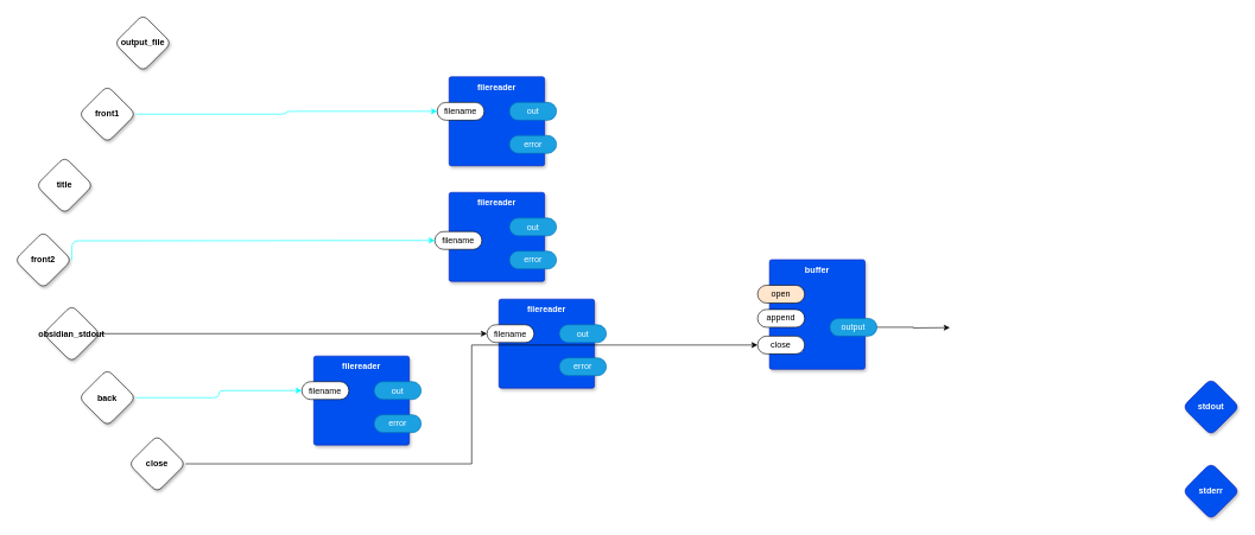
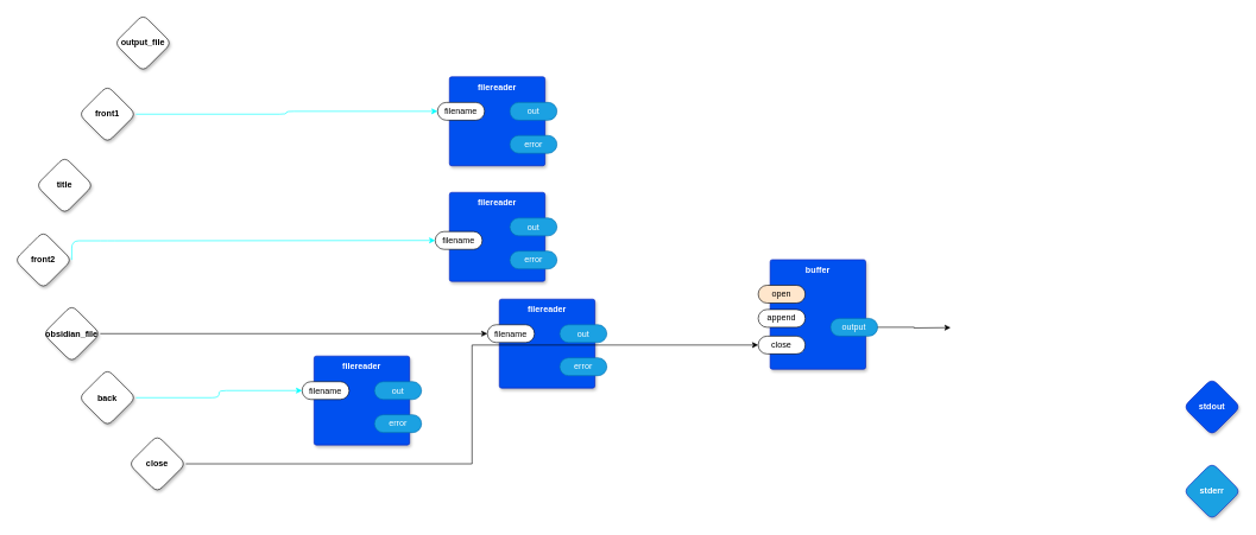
  <mxCell id="0" />
  <mxCell id="1" parent="0" />
  <mxCell id="2" value="filereader" style="rounded=1;whiteSpace=wrap;html=1;sketch=0;container=1;recursiveResize=0;verticalAlign=top;arcSize=6;fontStyle=1;autosize=0;points=[];absoluteArcSize=1;shadow=1;strokeColor=#001DBC;fillColor=#0050ef;fontColor=#ffffff;" vertex="1" parent="1"><mxGeometry x="700" y="420" width="134" height="125" as="geometry"><mxRectangle x="-98" y="-1230" width="99" height="26" as="alternateBounds" /></mxGeometry></mxCell>
  <mxCell id="3" value="filename" style="rounded=1;whiteSpace=wrap;html=1;sketch=0;points=[[0,0.5,0,0,0],[1,0.5,0,0,0]];arcSize=50;" vertex="1" parent="2"><mxGeometry x="-16.75" y="36" width="66" height="25" as="geometry" /></mxCell>
  <mxCell id="4" value="out" style="rounded=1;whiteSpace=wrap;html=1;sketch=0;points=[[0,0.5,0,0,0],[1,0.5,0,0,0]];fillColor=#1ba1e2;fontColor=#ffffff;strokeColor=#006EAF;arcSize=50;" vertex="1" parent="2"><mxGeometry x="84.75" y="36" width="66" height="25" as="geometry" /></mxCell>
  <mxCell id="5" value="error" style="rounded=1;whiteSpace=wrap;html=1;sketch=0;points=[[0,0.5,0,0,0],[1,0.5,0,0,0]];fillColor=#1ba1e2;fontColor=#ffffff;strokeColor=#006EAF;arcSize=50;" vertex="1" parent="2"><mxGeometry x="84.75" y="82.5" width="66" height="25" as="geometry" /></mxCell>
  <mxCell id="6" value="stdout" style="rhombus;whiteSpace=wrap;html=1;rounded=1;fillColor=#0050ef;fontColor=#ffffff;strokeColor=#001DBC;fontStyle=1;glass=0;sketch=0;fontSize=12;points=[[0,0.5,0,0,0],[0.5,0,0,0,0],[0.5,1,0,0,0],[1,0.5,0,0,0]];shadow=1;" vertex="1" parent="1"><mxGeometry x="1660" y="531.5" width="80" height="80" as="geometry" /></mxCell>
  <mxCell id="7" value="buffer" style="rounded=1;whiteSpace=wrap;html=1;sketch=0;container=1;recursiveResize=0;verticalAlign=top;arcSize=6;fontStyle=1;autosize=0;points=[];absoluteArcSize=1;shadow=1;strokeColor=#001DBC;fillColor=#0050ef;fontColor=#ffffff;" vertex="1" parent="1"><mxGeometry x="1080" y="364.5" width="134" height="154" as="geometry"><mxRectangle x="-98" y="-1230" width="99" height="26" as="alternateBounds" /></mxGeometry></mxCell>
  <mxCell id="8" value="open" style="rounded=1;whiteSpace=wrap;html=1;sketch=0;points=[[0,0.5,0,0,0],[1,0.5,0,0,0]];arcSize=50;fillColor=#ffe6cc;" vertex="1" parent="7"><mxGeometry x="-16.75" y="36" width="66" height="25" as="geometry" /></mxCell>
  <mxCell id="9" value="output" style="rounded=1;whiteSpace=wrap;html=1;sketch=0;points=[[0,0.5,0,0,0],[1,0.5,0,0,0]];fillColor=#1ba1e2;fontColor=#ffffff;strokeColor=#006EAF;arcSize=50;" vertex="1" parent="7"><mxGeometry x="84.75" y="82.5" width="66" height="25" as="geometry" /></mxCell>
  <mxCell id="10" value="close" style="rounded=1;whiteSpace=wrap;html=1;sketch=0;points=[[0,0.5,0,0,0],[1,0.5,0,0,0]];arcSize=50;" vertex="1" parent="7"><mxGeometry x="-16.75" y="107.5" width="66" height="25" as="geometry" /></mxCell>
  <mxCell id="11" value="append" style="rounded=1;whiteSpace=wrap;html=1;sketch=0;points=[[0,0.5,0,0,0],[1,0.5,0,0,0]];arcSize=50;" vertex="1" parent="7"><mxGeometry x="-16.75" y="70" width="66" height="25" as="geometry" /></mxCell>
  <mxCell id="12" value="filereader" style="rounded=1;whiteSpace=wrap;html=1;sketch=0;container=1;recursiveResize=0;verticalAlign=top;arcSize=6;fontStyle=1;autosize=0;points=[];absoluteArcSize=1;shadow=1;strokeColor=#001DBC;fillColor=#0050ef;fontColor=#ffffff;" vertex="1" parent="1"><mxGeometry x="440" y="500" width="134" height="125" as="geometry"><mxRectangle x="-98" y="-1230" width="99" height="26" as="alternateBounds" /></mxGeometry></mxCell>
  <mxCell id="13" value="filename" style="rounded=1;whiteSpace=wrap;html=1;sketch=0;points=[[0,0.5,0,0,0],[1,0.5,0,0,0]];arcSize=50;" vertex="1" parent="12"><mxGeometry x="-16.75" y="36" width="66" height="25" as="geometry" /></mxCell>
  <mxCell id="14" value="out" style="rounded=1;whiteSpace=wrap;html=1;sketch=0;points=[[0,0.5,0,0,0],[1,0.5,0,0,0]];fillColor=#1ba1e2;fontColor=#ffffff;strokeColor=#006EAF;arcSize=50;" vertex="1" parent="12"><mxGeometry x="84.75" y="36" width="66" height="25" as="geometry" /></mxCell>
  <mxCell id="15" value="error" style="rounded=1;whiteSpace=wrap;html=1;sketch=0;points=[[0,0.5,0,0,0],[1,0.5,0,0,0]];fillColor=#1ba1e2;fontColor=#ffffff;strokeColor=#006EAF;arcSize=50;" vertex="1" parent="12"><mxGeometry x="84.75" y="82.5" width="66" height="25" as="geometry" /></mxCell>
  <mxCell id="16" value="filereader" style="rounded=1;whiteSpace=wrap;html=1;sketch=0;container=1;recursiveResize=0;verticalAlign=top;arcSize=6;fontStyle=1;autosize=0;points=[];absoluteArcSize=1;shadow=1;strokeColor=#001DBC;fillColor=#0050ef;fontColor=#ffffff;" vertex="1" parent="1"><mxGeometry x="630" y="107.5" width="134" height="125" as="geometry"><mxRectangle x="-98" y="-1230" width="99" height="26" as="alternateBounds" /></mxGeometry></mxCell>
  <mxCell id="17" value="filename" style="rounded=1;whiteSpace=wrap;html=1;sketch=0;points=[[0,0.5,0,0,0],[1,0.5,0,0,0]];arcSize=50;" vertex="1" parent="16"><mxGeometry x="-16.75" y="36" width="66" height="25" as="geometry" /></mxCell>
  <mxCell id="18" value="out" style="rounded=1;whiteSpace=wrap;html=1;sketch=0;points=[[0,0.5,0,0,0],[1,0.5,0,0,0]];fillColor=#1ba1e2;fontColor=#ffffff;strokeColor=#006EAF;arcSize=50;" vertex="1" parent="16"><mxGeometry x="84.75" y="36" width="66" height="25" as="geometry" /></mxCell>
  <mxCell id="19" value="error" style="rounded=1;whiteSpace=wrap;html=1;sketch=0;points=[[0,0.5,0,0,0],[1,0.5,0,0,0]];fillColor=#1ba1e2;fontColor=#ffffff;strokeColor=#006EAF;arcSize=50;" vertex="1" parent="16"><mxGeometry x="84.75" y="82.5" width="66" height="25" as="geometry" /></mxCell>
- <mxCell id="20" value="stderr" style="rhombus;whiteSpace=wrap;html=1;rounded=1;fillColor=#0050ef;fontColor=#ffffff;strokeColor=#001DBC;fontStyle=1;glass=0;sketch=0;fontSize=12;points=[[0,0.5,0,0,0],[0.5,0,0,0,0],[0.5,1,0,0,0],[1,0.5,0,0,0]];shadow=1;" vertex="1" parent="1"><mxGeometry x="1660" y="650" width="80" height="80" as="geometry" /></mxCell>
+ <mxCell id="20" value="stderr" style="rhombus;whiteSpace=wrap;html=1;rounded=1;fillColor=#1ba1e2;fontColor=#ffffff;strokeColor=#001DBC;fontStyle=1;glass=0;sketch=0;fontSize=12;points=[[0,0.5,0,0,0],[0.5,0,0,0,0],[0.5,1,0,0,0],[1,0.5,0,0,0]];shadow=1;" vertex="1" parent="1"><mxGeometry x="1660" y="650" width="80" height="80" as="geometry" /></mxCell>
  <mxCell id="21" value="filereader" style="rounded=1;whiteSpace=wrap;html=1;sketch=0;container=1;recursiveResize=0;verticalAlign=top;arcSize=6;fontStyle=1;autosize=0;points=[];absoluteArcSize=1;shadow=1;strokeColor=#001DBC;fillColor=#0050ef;fontColor=#ffffff;" vertex="1" parent="1"><mxGeometry x="630" y="270" width="134" height="125" as="geometry"><mxRectangle x="-98" y="-1230" width="99" height="26" as="alternateBounds" /></mxGeometry></mxCell>
  <mxCell id="22" value="filename" style="rounded=1;whiteSpace=wrap;html=1;sketch=0;points=[[0,0.5,0,0,0],[1,0.5,0,0,0]];arcSize=50;" vertex="1" parent="21"><mxGeometry x="-20" y="55" width="66" height="25" as="geometry" /></mxCell>
  <mxCell id="23" value="out" style="rounded=1;whiteSpace=wrap;html=1;sketch=0;points=[[0,0.5,0,0,0],[1,0.5,0,0,0]];fillColor=#1ba1e2;fontColor=#ffffff;strokeColor=#006EAF;arcSize=50;" vertex="1" parent="21"><mxGeometry x="84.75" y="36" width="66" height="25" as="geometry" /></mxCell>
  <mxCell id="24" value="error" style="rounded=1;whiteSpace=wrap;html=1;sketch=0;points=[[0,0.5,0,0,0],[1,0.5,0,0,0]];fillColor=#1ba1e2;fontColor=#ffffff;strokeColor=#006EAF;arcSize=50;" vertex="1" parent="21"><mxGeometry x="84.75" y="82.5" width="66" height="25" as="geometry" /></mxCell>
  <mxCell id="25" style="edgeStyle=orthogonalEdgeStyle;rounded=0;orthogonalLoop=1;jettySize=auto;html=1;entryX=0;entryY=0.5;entryDx=0;entryDy=0;entryPerimeter=0;" edge="1" parent="1" source="9"><mxGeometry relative="1" as="geometry"><mxPoint x="1333.25" y="460" as="targetPoint" /></mxGeometry></mxCell>
  <mxCell id="26" style="edgeStyle=orthogonalEdgeStyle;rounded=0;orthogonalLoop=1;jettySize=auto;html=1;exitX=1;exitY=0.5;exitDx=0;exitDy=0;exitPerimeter=0;entryX=0;entryY=0.5;entryDx=0;entryDy=0;entryPerimeter=0;" edge="1" parent="1" source="27" target="3"><mxGeometry relative="1" as="geometry" /></mxCell>
- <mxCell id="27" value="obsidian_stdout" style="rhombus;whiteSpace=wrap;html=1;rounded=1;fontStyle=1;glass=0;sketch=0;fontSize=12;points=[[0,0.5,0,0,0],[0.5,0,0,0,0],[0.5,1,0,0,0],[1,0.5,0,0,0]];shadow=1;" vertex="1" parent="1"><mxGeometry x="60" y="428.5" width="80" height="80" as="geometry" /></mxCell>
+ <mxCell id="27" value="obsidian_file" style="rhombus;whiteSpace=wrap;html=1;rounded=1;fontStyle=1;glass=0;sketch=0;fontSize=12;points=[[0,0.5,0,0,0],[0.5,0,0,0,0],[0.5,1,0,0,0],[1,0.5,0,0,0]];shadow=1;" vertex="1" parent="1"><mxGeometry x="60" y="428.5" width="80" height="80" as="geometry" /></mxCell>
  <mxCell id="28" value="output_file" style="rhombus;whiteSpace=wrap;html=1;rounded=1;fontStyle=1;glass=0;sketch=0;fontSize=12;points=[[0,0.5,0,0,0],[0.5,0,0,0,0],[0.5,1,0,0,0],[1,0.5,0,0,0]];shadow=1;" vertex="1" parent="1"><mxGeometry x="160" y="20" width="80" height="80" as="geometry" /></mxCell>
  <mxCell id="29" value="front1" style="rhombus;whiteSpace=wrap;html=1;rounded=1;fontStyle=1;glass=0;sketch=0;fontSize=12;points=[[0,0.5,0,0,0],[0.5,0,0,0,0],[0.5,1,0,0,0],[1,0.5,0,0,0]];shadow=1;" vertex="1" parent="1"><mxGeometry x="110" y="120" width="80" height="80" as="geometry" /></mxCell>
  <mxCell id="30" value="back" style="rhombus;whiteSpace=wrap;html=1;rounded=1;fontStyle=1;glass=0;sketch=0;fontSize=12;points=[[0,0.5,0,0,0],[0.5,0,0,0,0],[0.5,1,0,0,0],[1,0.5,0,0,0]];shadow=1;" vertex="1" parent="1"><mxGeometry x="110" y="518.5" width="80" height="80" as="geometry" /></mxCell>
  <mxCell id="31" style="edgeStyle=orthogonalEdgeStyle;rounded=0;orthogonalLoop=1;jettySize=auto;html=1;exitX=1;exitY=0.5;exitDx=0;exitDy=0;exitPerimeter=0;entryX=0;entryY=0.5;entryDx=0;entryDy=0;entryPerimeter=0;" edge="1" parent="1" source="32" target="10"><mxGeometry relative="1" as="geometry" /></mxCell>
  <mxCell id="32" value="close" style="rhombus;whiteSpace=wrap;html=1;rounded=1;fontStyle=1;glass=0;sketch=0;fontSize=12;points=[[0,0.5,0,0,0],[0.5,0,0,0,0],[0.5,1,0,0,0],[1,0.5,0,0,0]];shadow=1;" vertex="1" parent="1"><mxGeometry x="180" y="611.5" width="80" height="80" as="geometry" /></mxCell>
  <mxCell id="33" value="front2" style="rhombus;whiteSpace=wrap;html=1;rounded=1;fontStyle=1;glass=0;sketch=0;fontSize=12;points=[[0,0.5,0,0,0],[0.5,0,0,0,0],[0.5,1,0,0,0],[1,0.5,0,0,0]];shadow=1;" vertex="1" parent="1"><mxGeometry x="20" y="325" width="80" height="80" as="geometry" /></mxCell>
  <mxCell id="34" value="title" style="rhombus;whiteSpace=wrap;html=1;rounded=1;fontStyle=1;glass=0;sketch=0;fontSize=12;points=[[0,0.5,0,0,0],[0.5,0,0,0,0],[0.5,1,0,0,0],[1,0.5,0,0,0]];shadow=1;" vertex="1" parent="1"><mxGeometry x="50" y="220" width="80" height="80" as="geometry" /></mxCell>
  <mxCell id="35" style="edgeStyle=orthogonalEdgeStyle;rounded=1;orthogonalLoop=1;jettySize=auto;html=1;exitX=1;exitY=0.5;exitDx=0;exitDy=0;exitPerimeter=0;entryX=0;entryY=0.5;entryDx=0;entryDy=0;entryPerimeter=0;strokeColor=#00FFFF;" edge="1" parent="1" source="29" target="17"><mxGeometry relative="1" as="geometry"><mxPoint x="470.75" y="335" as="sourcePoint" /></mxGeometry></mxCell>
  <mxCell id="36" style="edgeStyle=orthogonalEdgeStyle;rounded=1;orthogonalLoop=1;jettySize=auto;html=1;exitX=1;exitY=0.5;exitDx=0;exitDy=0;exitPerimeter=0;entryX=0;entryY=0.5;entryDx=0;entryDy=0;entryPerimeter=0;strokeColor=#00FFFF;" edge="1" parent="1" source="33" target="22"><mxGeometry relative="1" as="geometry"><mxPoint x="470.75" y="422.5" as="sourcePoint" /><Array as="points"><mxPoint x="100" y="338" /><mxPoint x="150" y="338" /></Array></mxGeometry></mxCell>
  <mxCell id="37" style="edgeStyle=orthogonalEdgeStyle;rounded=1;orthogonalLoop=1;jettySize=auto;html=1;exitX=1;exitY=0.5;exitDx=0;exitDy=0;exitPerimeter=0;entryX=0;entryY=0.5;entryDx=0;entryDy=0;entryPerimeter=0;strokeColor=#00FFFF;" edge="1" parent="1" source="30" target="13"><mxGeometry relative="1" as="geometry"><mxPoint x="470.75" y="515.5" as="sourcePoint" /></mxGeometry></mxCell>
